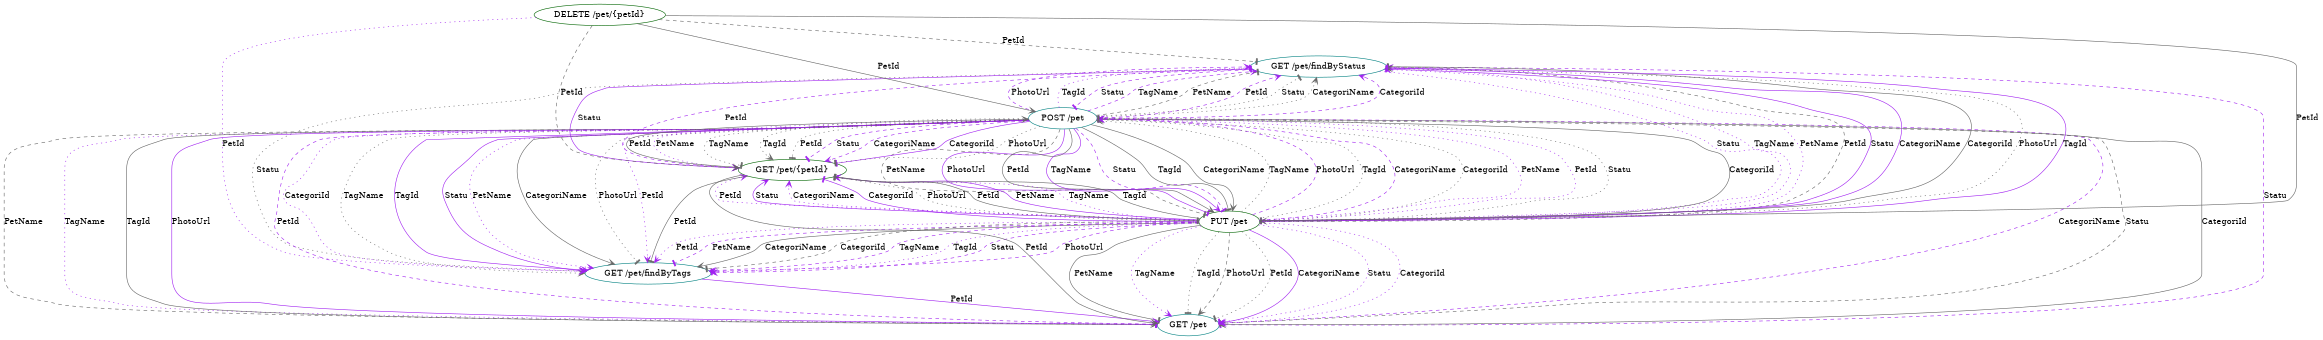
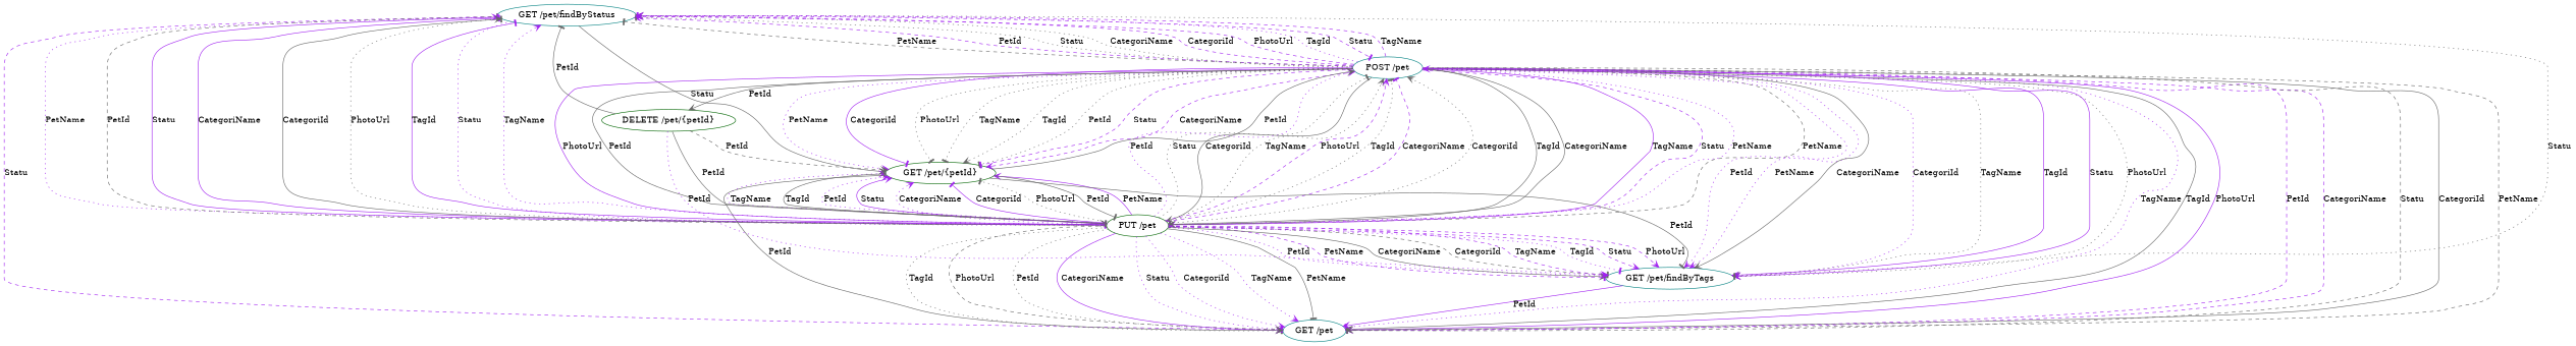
  digraph {
    node [color=teal]
    edge [arrowhead=vee color=purple style=dotted]
    n1 [label="GET /pet"]
    n2 [label="GET /pet/findByStatus"]
    n3 [label="POST /pet"]
    n4 [color=darkgreen label="PUT /pet"]
    n5 [label="GET /pet/findByTags"]
    n6 [color=darkgreen label="GET /pet/{petId}"]
    n7 [color=darkgreen label="DELETE /pet/{petId}"]
    n2 -> n1 [arrowhead=tee label=Statu style=dashed]
    n2 -> n3 [arrowhead=tee label=Statu style=dashed]
    n2 -> n4 [arrowhead=tee label=Statu]
    n2 -> n5 [color=gray40 label=Statu]
-   n2 -> n6 [label=Statu style=solid]
+   n2 -> n6 [color=gray40 label=Statu style=solid]
    n3 -> n1 [arrowhead=tee color=gray40 label=PetName style=dashed]
    n3 -> n1 [arrowhead=tee label=TagName]
    n3 -> n1 [color=gray40 label=TagId style=solid]
    n3 -> n1 [arrowhead=tee label=PhotoUrl style=solid]
    n3 -> n1 [arrowhead=tee label=PetId style=dashed]
    n3 -> n1 [label=CategoriName style=dashed]
    n3 -> n1 [arrowhead=tee color=gray40 label=Statu style=dashed]
    n3 -> n1 [color=gray40 label=CategoriId style=solid]
    n3 -> n2 [label=TagName style=dashed]
    n3 -> n2 [arrowhead=tee color=gray40 label=PetName style=dashed]
    n3 -> n2 [label=PetId style=dashed]
    n3 -> n2 [arrowhead=tee color=gray40 label=Statu]
    n3 -> n2 [color=gray40 label=CategoriName]
    n3 -> n2 [label=CategoriId style=dashed]
    n3 -> n2 [label=PhotoUrl style=dashed]
    n3 -> n2 [arrowhead=tee label=TagId]
    n3 -> n4 [arrowhead=tee color=gray40 label=PetName style=dashed]
    n3 -> n4 [arrowhead=tee label=PhotoUrl style=solid]
    n3 -> n4 [color=gray40 label=PetId style=solid]
    n3 -> n4 [label=TagName style=solid]
    n3 -> n4 [arrowhead=tee label=Statu style=dashed]
    n3 -> n4 [arrowhead=tee color=gray40 label=TagId style=solid]
    n3 -> n4 [color=gray40 label=CategoriName style=solid]
    n3 -> n4 [color=gray40 label=CategoriId style=solid]
    n3 -> n5 [label=PetId]
    n3 -> n5 [label=PetName]
    n3 -> n5 [color=gray40 label=CategoriName style=solid]
    n3 -> n5 [label=CategoriId]
    n3 -> n5 [color=gray40 label=TagName]
    n3 -> n5 [label=TagId style=solid]
    n3 -> n5 [label=Statu style=solid]
    n3 -> n5 [arrowhead=tee color=gray40 label=PhotoUrl]
    n3 -> n6 [label=PetName]
    n3 -> n6 [arrowhead=tee color=gray40 label=TagName]
    n3 -> n6 [color=gray40 label=TagId]
    n3 -> n6 [arrowhead=tee color=gray40 label=PetId]
    n3 -> n6 [arrowhead=tee label=Statu style=dashed]
    n3 -> n6 [label=CategoriName style=dashed]
    n3 -> n6 [arrowhead=tee label=CategoriId style=solid]
    n3 -> n6 [arrowhead=tee color=gray40 label=PhotoUrl]
    n4 -> n1 [arrowhead=tee color=gray40 label=PetName style=solid]
    n4 -> n1 [label=TagName]
    n4 -> n1 [arrowhead=tee color=gray40 label=TagId]
    n4 -> n1 [color=gray40 label=PhotoUrl style=dashed]
    n4 -> n1 [arrowhead=tee color=gray40 label=PetId]
    n4 -> n1 [label=CategoriName style=solid]
    n4 -> n1 [arrowhead=tee label=Statu]
    n4 -> n1 [label=CategoriId]
    n4 -> n2 [label=TagName]
    n4 -> n2 [label=PetName]
    n4 -> n2 [arrowhead=tee color=gray40 label=PetId style=dashed]
    n4 -> n2 [arrowhead=tee label=Statu style=solid]
    n4 -> n2 [arrowhead=tee label=CategoriName style=solid]
    n4 -> n2 [arrowhead=tee color=gray40 label=CategoriId style=solid]
    n4 -> n2 [color=gray40 label=PhotoUrl]
    n4 -> n2 [arrowhead=tee label=TagId style=solid]
    n4 -> n3 [color=gray40 label=TagName]
    n4 -> n3 [label=PhotoUrl style=dashed]
    n4 -> n3 [arrowhead=tee color=gray40 label=TagId]
    n4 -> n3 [arrowhead=tee label=CategoriName style=dashed]
    n4 -> n3 [color=gray40 label=CategoriId]
    n4 -> n3 [label=PetName]
    n4 -> n3 [label=PetId]
    n4 -> n3 [arrowhead=tee color=gray40 label=Statu]
    n4 -> n5 [label=PetId]
    n4 -> n5 [arrowhead=tee label=PetName style=dashed]
    n4 -> n5 [color=gray40 label=CategoriName style=solid]
    n4 -> n5 [arrowhead=tee color=gray40 label=CategoriId style=dashed]
    n4 -> n5 [label=TagName style=dashed]
    n4 -> n5 [arrowhead=tee label=TagId]
    n4 -> n5 [label=Statu style=dashed]
    n4 -> n5 [label=PhotoUrl style=dashed]
    n4 -> n6 [label=PetName style=solid]
    n4 -> n6 [label=TagName]
    n4 -> n6 [arrowhead=tee color=gray40 label=TagId style=solid]
    n4 -> n6 [label=PetId]
    n4 -> n6 [label=Statu style=solid]
    n4 -> n6 [label=CategoriName]
    n4 -> n6 [arrowhead=tee label=CategoriId style=solid]
    n4 -> n6 [arrowhead=tee color=gray40 label=PhotoUrl]
    n5 -> n1 [label=PetId style=solid]
    n6 -> n1 [color=gray40 label=PetId style=solid]
-   n6 -> n2 [arrowhead=tee label=PetId style=dashed]
    n6 -> n3 [color=gray40 label=PetId style=solid]
    n6 -> n4 [arrowhead=tee color=gray40 label=PetId style=solid]
    n6 -> n5 [arrowhead=tee color=gray40 label=PetId style=solid]
-   n7 -> n2 [arrowhead=tee color=gray40 label=PetId style=dashed]
-   n7 -> n3 [color=gray40 label=PetId style=solid]
+   n7 -> n2 [arrowhead=tee color=gray40 label=PetId style=solid]
+   n3 -> n7 [color=gray40 label=PetId style=solid]
    n7 -> n4 [arrowhead=tee color=gray40 label=PetId style=solid]
    n7 -> n5 [label=PetId]
    n7 -> n6 [color=gray40 label=PetId style=dashed]
  }
